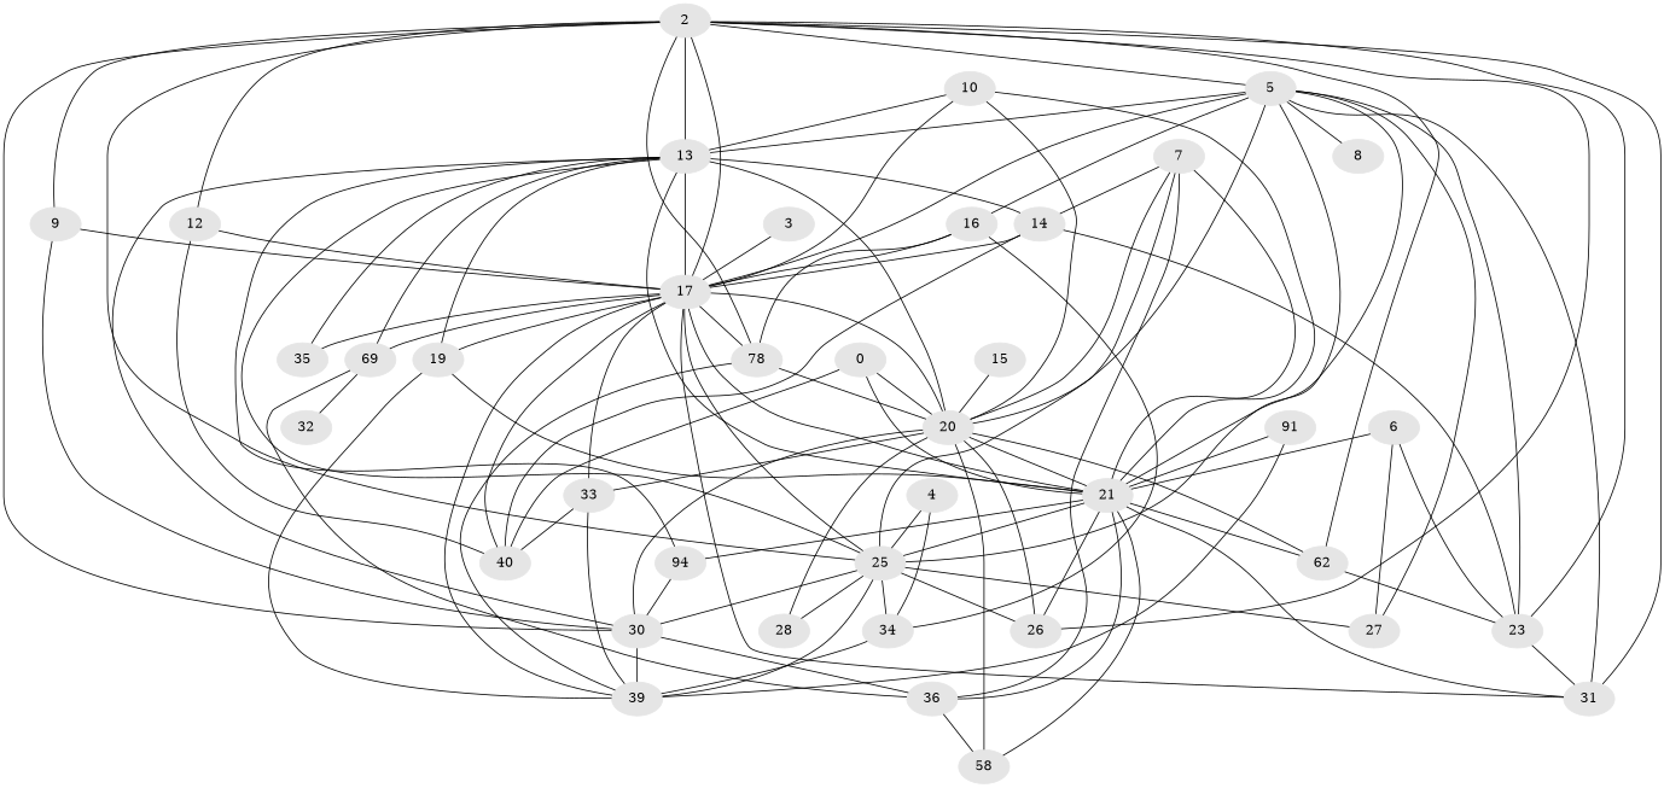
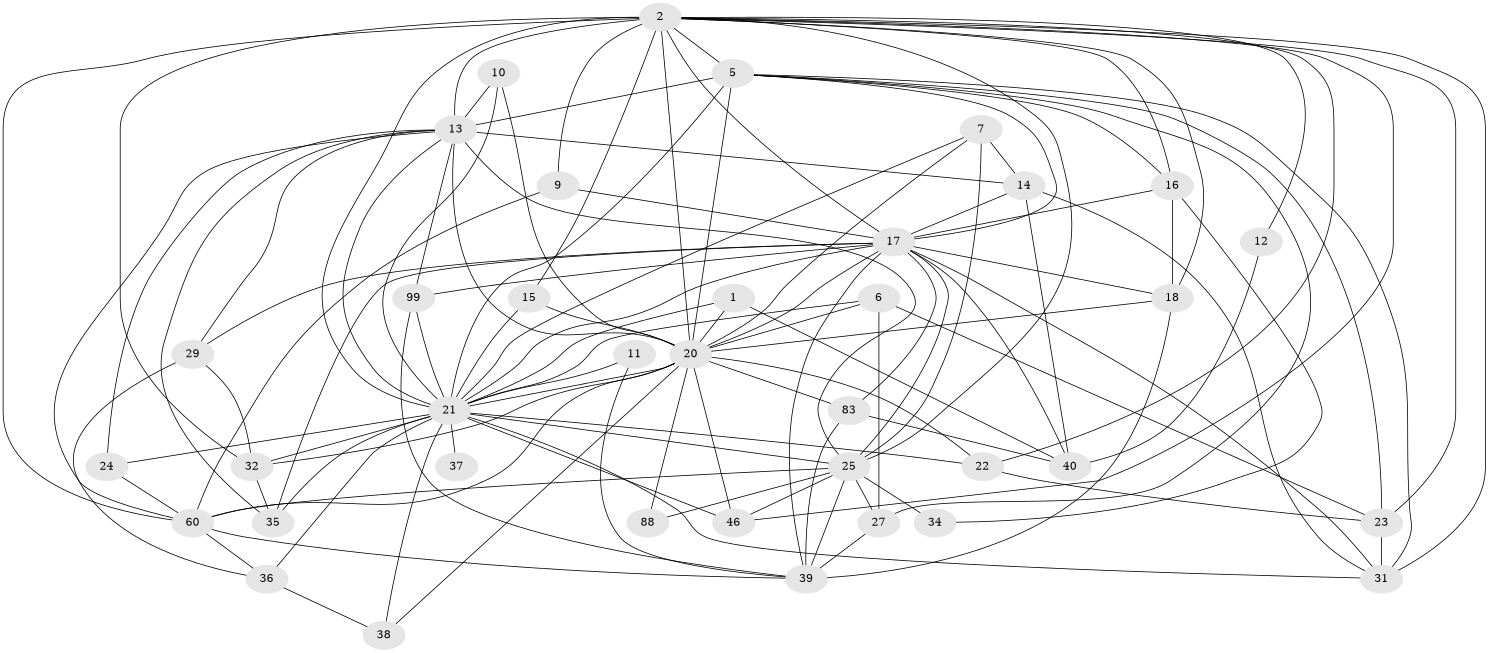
  graph {
    node [color=gray90 style=filled]
    edge [weight=1.0]
-   1 [label=0]
+   1
    20
    21
    40
-   22 [label=62]
-   26
-   30
+   22
+   26 [label=46]
+   30 [label=60]
    32
-   33
-   28
-   38 [label=58]
+   33 [label=83]
+   28 [label=88]
+   38
    25
    31
    36
-   24 [label=94]
+   24
    35
+   37
    2
    5
    9
    12
    13
    15
    16
    17
-   18 [label=78]
+   18
    23
-   8
    27
    14
-   19
-   29 [label=69]
+   19 [label=99]
+   29
    34
    39
-   3
-   4
    6
    7
    10
-   11 [label=91]
+   11
    1 -- 20 [weight=2.0]
    1 -- 21
    1 -- 40
    20 -- 21 [weight=2.0]
    20 -- 22
    20 -- 26
    20 -- 30
+   20 -- 32 [weight=3.0]
    20 -- 33
    20 -- 28 [weight=2.0]
    20 -- 38
    21 -- 22 [weight=2.0]
    21 -- 26
+   21 -- 32
    21 -- 38
    21 -- 25 [weight=2.0]
    21 -- 31
    21 -- 36
    21 -- 24
+   21 -- 35
+   21 -- 37
    22 -- 23
    30 -- 36
    30 -- 39
+   32 -- 35
    33 -- 40
    33 -- 39
    25 -- 26
    25 -- 30
    25 -- 28
    25 -- 27
    25 -- 34 [weight=2.0]
    25 -- 39 [weight=2.0]
    36 -- 38
    24 -- 30
+   2 -- 20 [weight=6.0]
+   2 -- 21 [weight=4.0]
    2 -- 22 [weight=2.0]
    2 -- 26 [weight=2.0]
    2 -- 30 [weight=2.0]
+   2 -- 32
    2 -- 25 [weight=2.0]
    2 -- 31 [weight=2.0]
    2 -- 5 [weight=3.0]
    2 -- 9
    2 -- 12
    2 -- 13 [weight=6.0]
+   2 -- 15 [weight=2.0]
+   2 -- 16 [weight=3.0]
    2 -- 17 [weight=2.0]
    2 -- 18
    2 -- 23
    5 -- 20 [weight=2.0]
    5 -- 21
-   5 -- 25 [weight=2.0]
    5 -- 31
    5 -- 13 [weight=3.0]
    5 -- 16
    5 -- 17
    5 -- 23
-   5 -- 8
    5 -- 27
    9 -- 30
    9 -- 17
    12 -- 40
-   12 -- 17
    13 -- 20 [weight=7.0]
    13 -- 21 [weight=5.0]
    13 -- 30
    13 -- 25 [weight=2.0]
    13 -- 24
    13 -- 35
-   13 -- 17 [weight=3.0]
    13 -- 14 [weight=2.0]
    13 -- 19
    13 -- 29
    15 -- 20 [weight=2.0]
+   15 -- 21 [weight=2.0]
    16 -- 17 [weight=2.0]
    16 -- 18
    16 -- 34
    17 -- 20 [weight=3.0]
    17 -- 21
    17 -- 40
    17 -- 33
    17 -- 25 [weight=2.0]
    17 -- 31
    17 -- 35
    17 -- 18 [weight=2.0]
    17 -- 19 [weight=2.0]
    17 -- 29
    17 -- 39
    18 -- 20
    18 -- 39
    23 -- 31
-   34 -- 39
+   27 -- 39
    14 -- 40
-   14 -- 23
+   14 -- 31
    14 -- 17 [weight=2.0]
    19 -- 21
    19 -- 39
    29 -- 32
    29 -- 36
-   3 -- 17
-   4 -- 25
-   4 -- 34
+   6 -- 20 [weight=2.0]
    6 -- 21
    6 -- 23
    6 -- 27
    7 -- 20
    7 -- 21
    7 -- 25 [weight=2.0]
-   7 -- 36
    7 -- 14
    10 -- 20
    10 -- 21
    10 -- 13
-   10 -- 17
    11 -- 21 [weight=2.0]
    11 -- 39
  }
